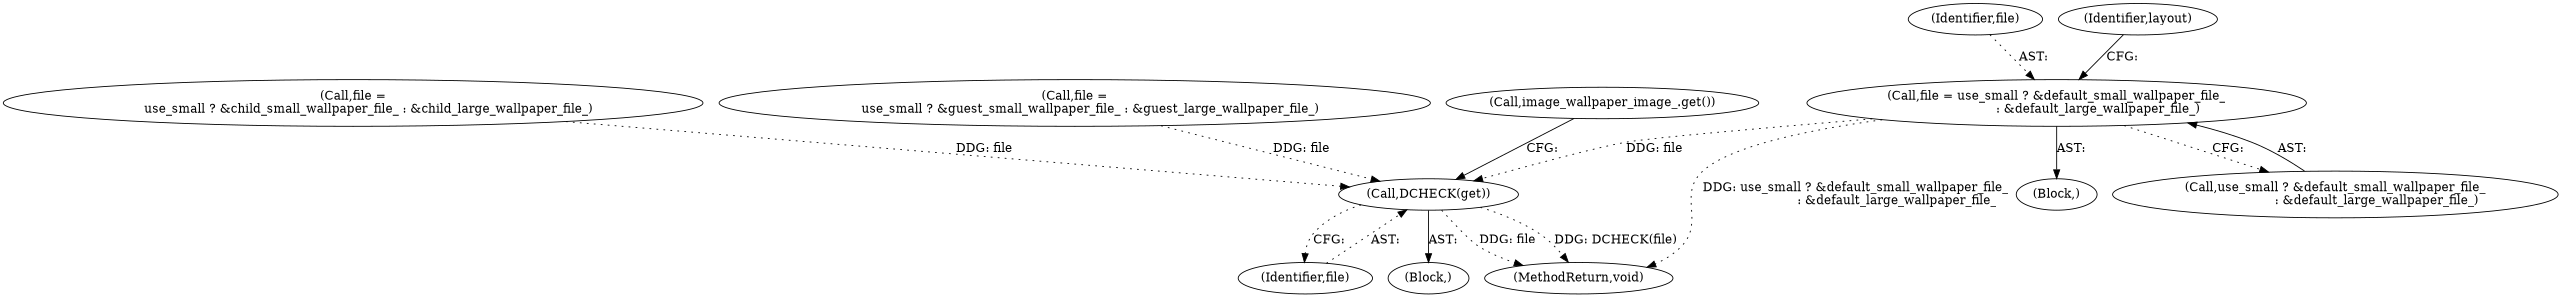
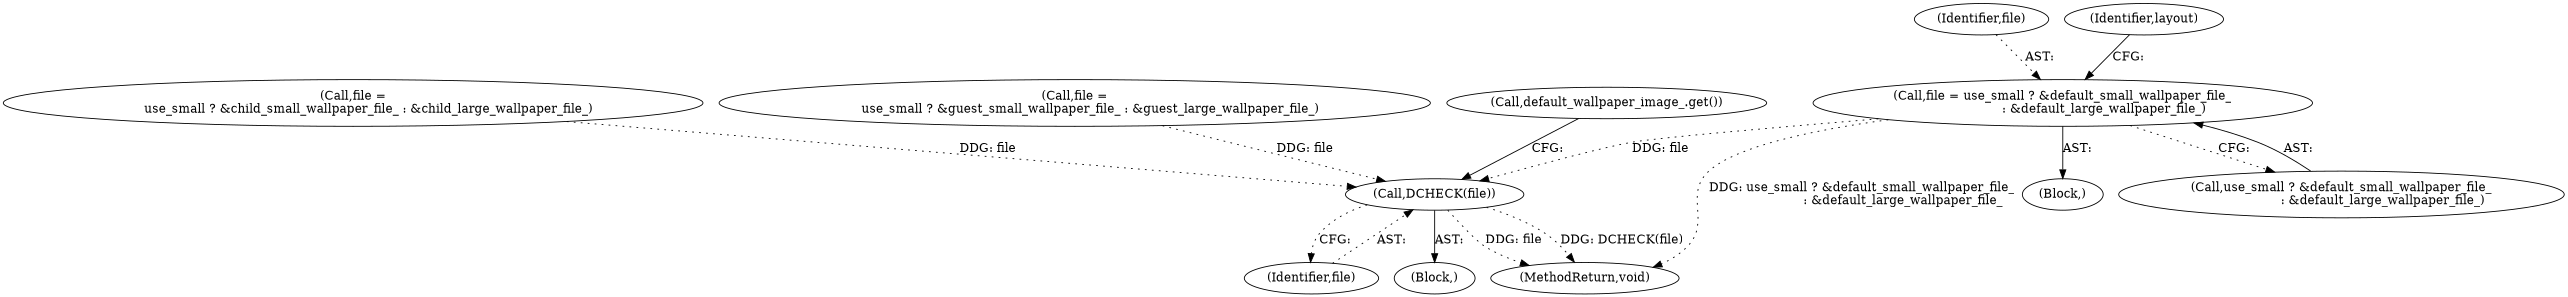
  digraph {
    edge [style=dotted]
    n1 [label="(Call,file = use_small ? &default_small_wallpaper_file_\n                     : &default_large_wallpaper_file_)"]
-   n2 [label="(Call,DCHECK(get))"]
+   n2 [label="(Call,DCHECK(file))"]
    n3 [label="(Call,use_small ? &default_small_wallpaper_file_\n                     : &default_large_wallpaper_file_)"]
    n4 [label="(MethodReturn,void)"]
    n5 [label="(Block,)"]
    n6 [label="(Identifier,file)"]
    n7 [label="(Block,)"]
    n8 [label="(Call,file =\n        use_small ? &child_small_wallpaper_file_ : &child_large_wallpaper_file_)"]
    n9 [label="(Call,file =\n        use_small ? &guest_small_wallpaper_file_ : &guest_large_wallpaper_file_)"]
    n10 [label="(Identifier,file)"]
-   n11 [label="(Call,image_wallpaper_image_.get())"]
+   n11 [label="(Call,default_wallpaper_image_.get())"]
    n12 [label="(Identifier,layout)"]
    n1 -> n2 [label="DDG: file"]
    n1 -> n3 [label="CFG: "]
    n1 -> n4 [label="DDG: use_small ? &default_small_wallpaper_file_\n                     : &default_large_wallpaper_file_"]
    n1 -> n5 [label="AST: " style=solid]
    n2 -> n4 [label="DDG: DCHECK(file)"]
    n2 -> n4 [label="DDG: file"]
    n2 -> n6 [label="CFG: "]
    n2 -> n7 [label="AST: " style=solid]
    n3 -> n1 [label="AST: " style=solid]
    n6 -> n2 [label="AST: "]
    n8 -> n2 [label="DDG: file"]
    n9 -> n2 [label="DDG: file"]
    n10 -> n1 [label="AST: "]
    n11 -> n2 [label="CFG: " style=solid]
    n12 -> n1 [label="CFG: " style=solid]
  }
